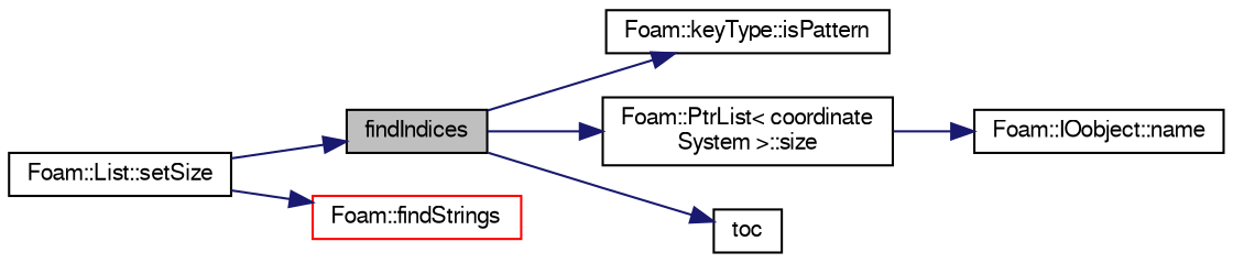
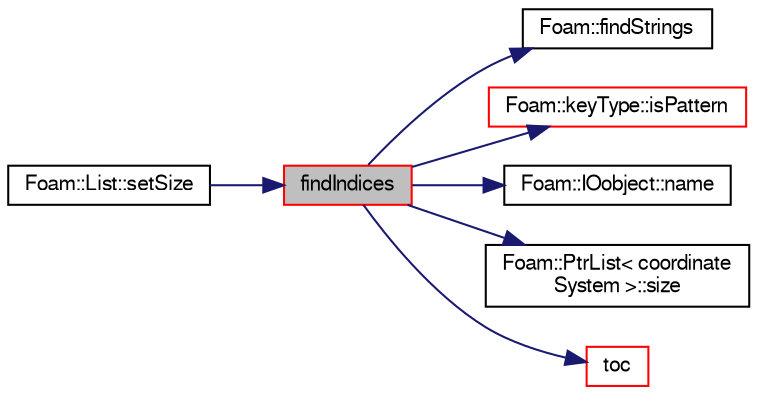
  digraph {
    rankdir=LR
    node [color=black fontname=FreeSans fontsize=10 shape=record]
    edge [color=midnightblue fontname=FreeSans fontsize=10 labelfontname=FreeSans labelfontsize=10 style=solid]
-   n1 [fillcolor=grey75 fontcolor=black height=0.2 label=findIndices style=filled width=0.4]
-   n2 [color=red height=0.2 label="Foam::findStrings" width=0.4]
-   n3 [height=0.2 label="Foam::keyType::isPattern" width=0.4]
+   n1 [color=red fillcolor=grey75 fontcolor=black height=0.2 label=findIndices style=filled width=0.4]
+   n2 [height=0.2 label="Foam::findStrings" width=0.4]
+   n3 [color=red height=0.2 label="Foam::keyType::isPattern" width=0.4]
    n4 [height=0.2 label="Foam::IOobject::name" width=0.4]
    n5 [height=0.2 label="Foam::PtrList\< coordinate\lSystem \>::size" width=0.4]
-   n6 [height=0.2 label=toc width=0.4]
+   n6 [color=red height=0.2 label=toc width=0.4]
    n7 [height=0.2 label="Foam::List::setSize" width=0.4]
-   n7 -> n2
+   n1 -> n2
    n1 -> n3
-   n5 -> n4
+   n1 -> n4
    n1 -> n5
    n1 -> n6
    n7 -> n1
  }
